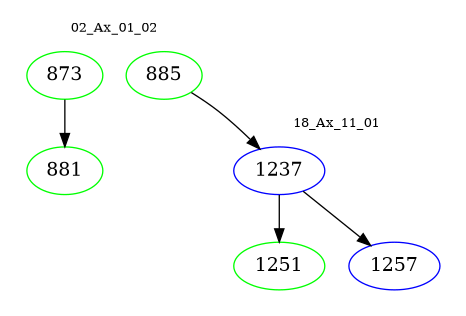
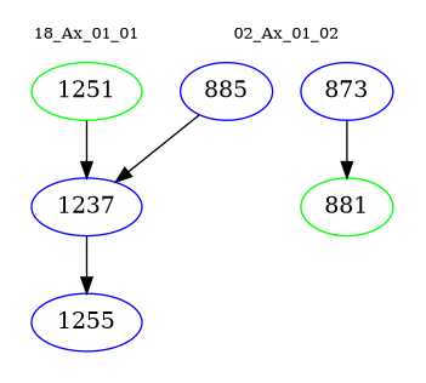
  digraph {
    node [color=green]
    edge [color=black]
    n1 [label=1251]
    n2 [color=blue label=1237]
-   n3 [color=blue label=1257]
-   n4 [label=885]
-   n5 [label=873]
+   n3 [color=blue label=1255]
+   n4 [color=blue label=885]
+   n5 [color=blue label=873]
    n6 [label=881]
    subgraph cluster_1 {
      color=white
      fontsize=10
-     label="18_Ax_11_01"
+     label="18_Ax_01_01"
      n1
      n2
      n3
    }
    subgraph cluster_2 {
      color=white
      fontsize=10
      label="02_Ax_01_02"
      n4
      n5
      n6
    }
-   n2 -> n1
+   n1 -> n2
    n2 -> n3
    n4 -> n2
    n5 -> n6
  }
